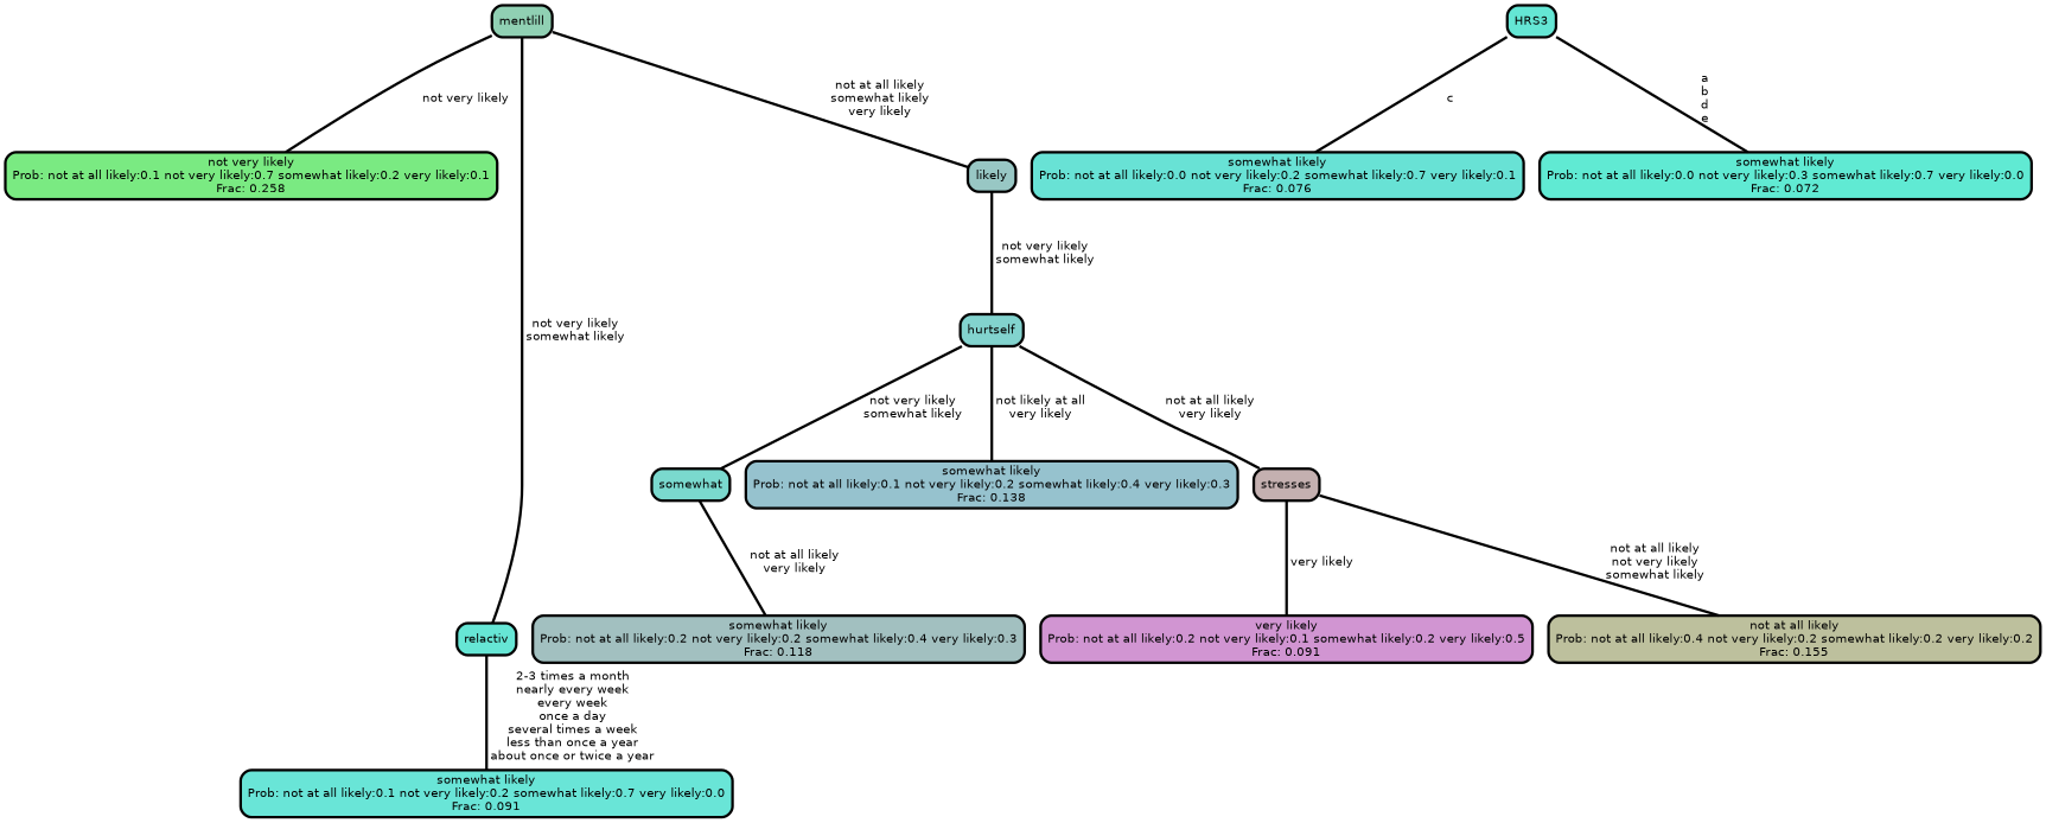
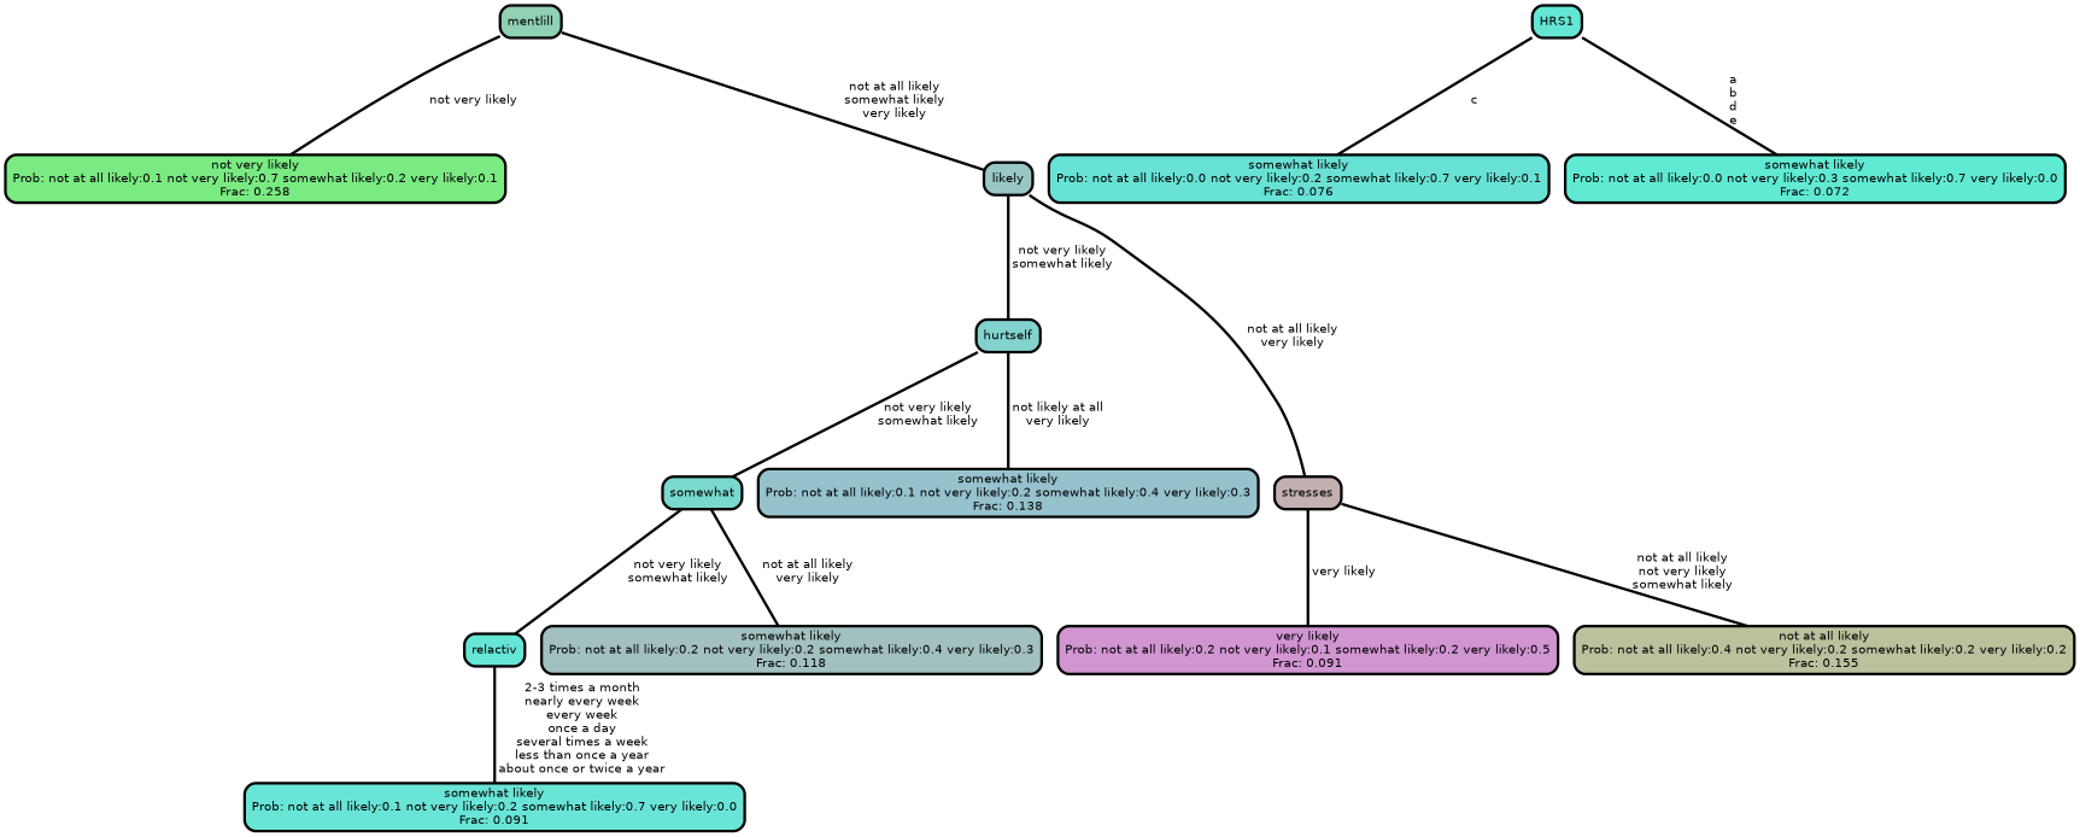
  graph {
    ranksep="0 equally"
    splines=straight
    node [color=black fontcolor=black fontname=helvetica penwidth=3 shape=box style="filled, rounded"]
    edge [color=black fontname=helvetica penwidth=3]
    n1 [fillcolor="#7aea82" label="not very likely\nProb: not at all likely:0.1 not very likely:0.7 somewhat likely:0.2 very likely:0.1\nFrac: 0.258"]
    n2 [fillcolor="#90d0b3" label=mentlill]
    n3 [fillcolor="#98c7c4" label=likely]
    n4 [fillcolor="#82d3ce" label=hurtself]
    n5 [fillcolor="#c4b0b0" label=stresses]
    n6 [fillcolor="#69e5d7" label="somewhat likely\nProb: not at all likely:0.1 not very likely:0.2 somewhat likely:0.7 very likely:0.0\nFrac: 0.091"]
    n7 [fillcolor="#66e6d5" label=relactiv]
-   n8 [fillcolor="#64e6d4" label=HRS3]
+   n8 [fillcolor="#64e6d4" label=HRS1]
    n9 [fillcolor="#68e2d5" label="somewhat likely\nProb: not at all likely:0.0 not very likely:0.2 somewhat likely:0.7 very likely:0.1\nFrac: 0.076"]
    n10 [fillcolor="#60ead3" label="somewhat likely\nProb: not at all likely:0.0 not very likely:0.3 somewhat likely:0.7 very likely:0.0\nFrac: 0.072"]
    n11 [fillcolor="#7ad9ce" label=somewhat]
    n12 [fillcolor="#a2c0c0" label="somewhat likely\nProb: not at all likely:0.2 not very likely:0.2 somewhat likely:0.4 very likely:0.3\nFrac: 0.118"]
    n13 [fillcolor="#96c2ce" label="somewhat likely\nProb: not at all likely:0.1 not very likely:0.2 somewhat likely:0.4 very likely:0.3\nFrac: 0.138"]
    n14 [fillcolor="#bdc09d" label="not at all likely\nProb: not at all likely:0.4 not very likely:0.2 somewhat likely:0.2 very likely:0.2\nFrac: 0.155"]
    n15 [fillcolor="#d195d2" label="very likely\nProb: not at all likely:0.2 not very likely:0.1 somewhat likely:0.2 very likely:0.5\nFrac: 0.091"]
    subgraph sub_1 {
      rank=same
    }
    n2 -- n1 [label=" not very likely"]
    n2 -- n3 [label=" not at all likely\n somewhat likely\n very likely"]
    n3 -- n4 [label=" not very likely\n somewhat likely"]
-   n4 -- n5 [label=" not at all likely\n very likely"]
+   n3 -- n5 [label=" not at all likely\n very likely"]
    n4 -- n11 [label=" not very likely\n somewhat likely"]
    n4 -- n13 [label=" not likely at all\n very likely"]
    n5 -- n14 [label=" not at all likely\n not very likely\n somewhat likely"]
    n5 -- n15 [label=" very likely"]
    n7 -- n6 [label=" 2-3 times a month\n nearly every week\n every week\n once a day\n several times a week\n less than once a year\n about once or twice a year"]
    n8 -- n9 [label=" c"]
    n8 -- n10 [label=" a\n b\n d\n e"]
-   n2 -- n7 [label=" not very likely\n somewhat likely"]
+   n11 -- n7 [label=" not very likely\n somewhat likely"]
    n11 -- n12 [label=" not at all likely\n very likely"]
  }
